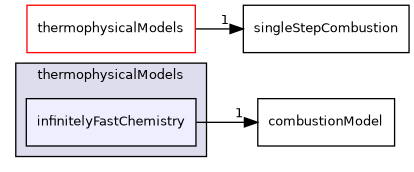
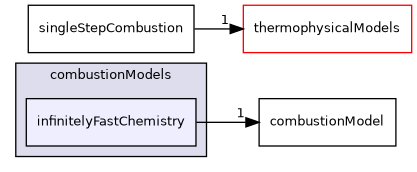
  digraph {
    compound=true
    fontname="DejaVu Sans"
    rankdir=LR
    node [fontname="DejaVu Sans" fontsize=10 shape=box]
    edge [fontname="DejaVu Sans" headlabel=1 labeldistance=1.5 labelfontname=Helvetica labelfontsize=10]
    n1 [fillcolor="#eeeeff" label=infinitelyFastChemistry pencolor=black style=filled]
    n2 [label=combustionModel]
    n3 [label=singleStepCombustion]
    n4 [color=red label=thermophysicalModels]
    subgraph cluster_1 {
      bgcolor="#ddddee"
      fontsize=10
-     label=thermophysicalModels
+     label=combustionModels
      pencolor=black
      n1
    }
    n1 -> n2
-   n4 -> n3
+   n3 -> n4
  }
